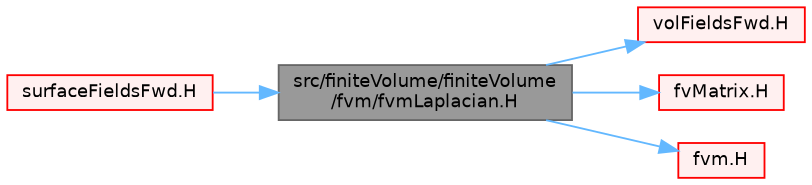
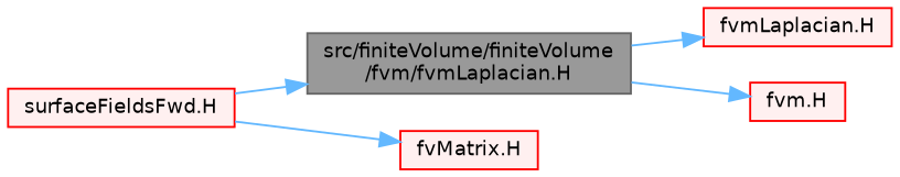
  digraph {
    rankdir=LR
    node [color=red fillcolor="#FFF0F0" fontname=Helvetica fontsize=10 shape=box style=filled]
    edge [color=steelblue1 fontname=Helvetica fontsize=10 labelfontname=Helvetica labelfontsize=10 style=solid]
    n1 [color=gray40 fillcolor=grey60 fontcolor=black height=0.2 label="src/finiteVolume/finiteVolume\l/fvm/fvmLaplacian.H" width=0.4]
-   n2 [height=0.2 label="volFieldsFwd.H" width=0.4]
+   n2 [height=0.2 label="fvmLaplacian.H" width=0.4]
    n3 [height=0.2 label="fvMatrix.H" width=0.4]
    n4 [height=0.2 label="fvm.H" width=0.4]
    n5 [height=0.2 label="surfaceFieldsFwd.H" width=0.4]
    n1 -> n2
-   n1 -> n3
+   n5 -> n3
    n1 -> n4
    n5 -> n1
  }
